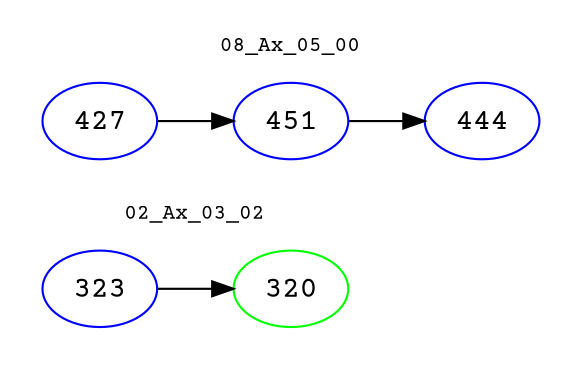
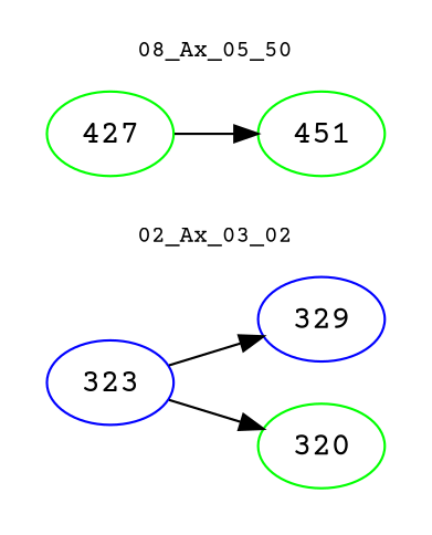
  digraph {
    fontname="Courier Prime"
    rankdir=LR
    node [color=blue fontname="Courier Prime"]
    edge [color=black fontname="Courier Prime"]
    n1 [label=323]
    n2 [color=green label=320]
-   n4 [label=451]
-   n5 [label=427]
-   n6 [label=444]
+   n3 [label=329]
+   n4 [color=green label=451]
+   n5 [color=green label=427]
    subgraph cluster_1 {
      color=white
      fontsize=10
      label="02_Ax_03_02"
      n1
      n2
+     n3
    }
    subgraph cluster_2 {
      color=white
      fontsize=10
-     label="08_Ax_05_00"
+     label="08_Ax_05_50"
      n4
      n5
-     n6
    }
    n1 -> n2
-   n4 -> n6
+   n1 -> n3
    n5 -> n4
  }
